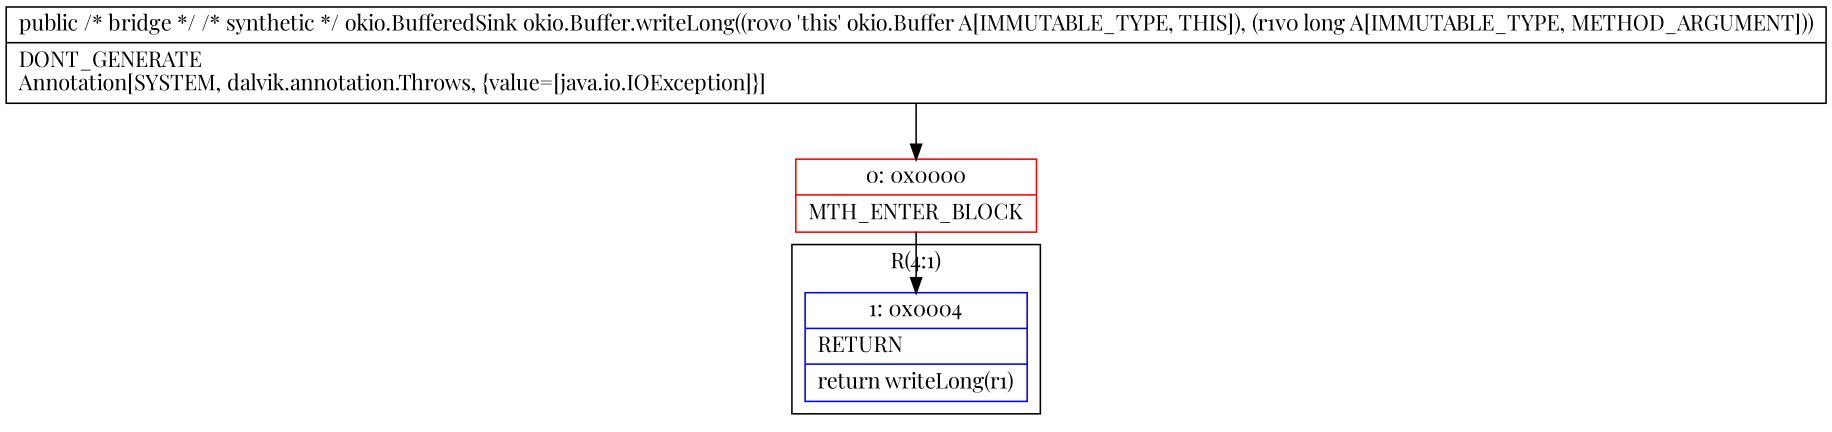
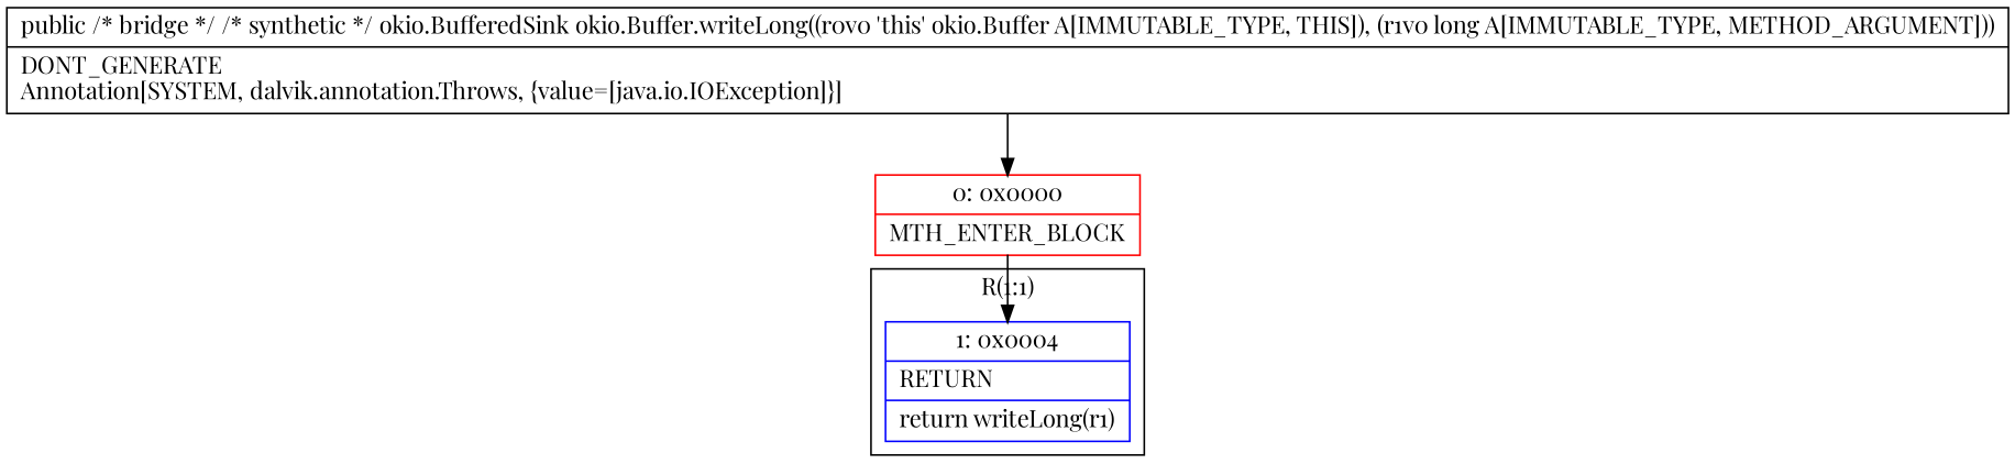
  digraph {
    fontname="Playfair Display"
    node [shape=record fontname="Playfair Display"]
    edge [fontname="Playfair Display"]
    n1 [color=blue label="{1\:\ 0x0004|RETURN\l|return writeLong(r1)\l}"]
    n2 [color=red label="{0\:\ 0x0000|MTH_ENTER_BLOCK\l}"]
    n3 [label="{public \/* bridge *\/ \/* synthetic *\/ okio.BufferedSink okio.Buffer.writeLong((r0v0 'this' okio.Buffer A[IMMUTABLE_TYPE, THIS]), (r1v0 long A[IMMUTABLE_TYPE, METHOD_ARGUMENT]))  | DONT_GENERATE\lAnnotation[SYSTEM, dalvik.annotation.Throws, \{value=[java.io.IOException]\}]\l}"]
    subgraph cluster_1 {
-     label="R(4:1)"
+     label="R(1:1)"
      n1
    }
    n2 -> n1
    n3 -> n2
  }
